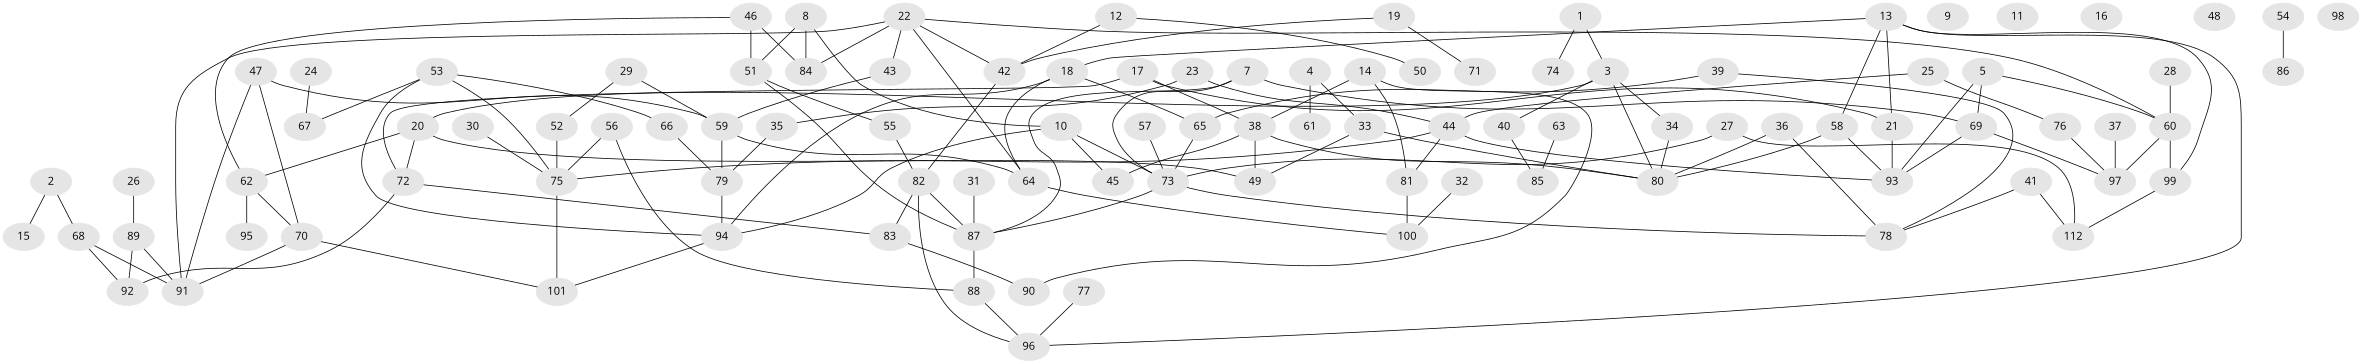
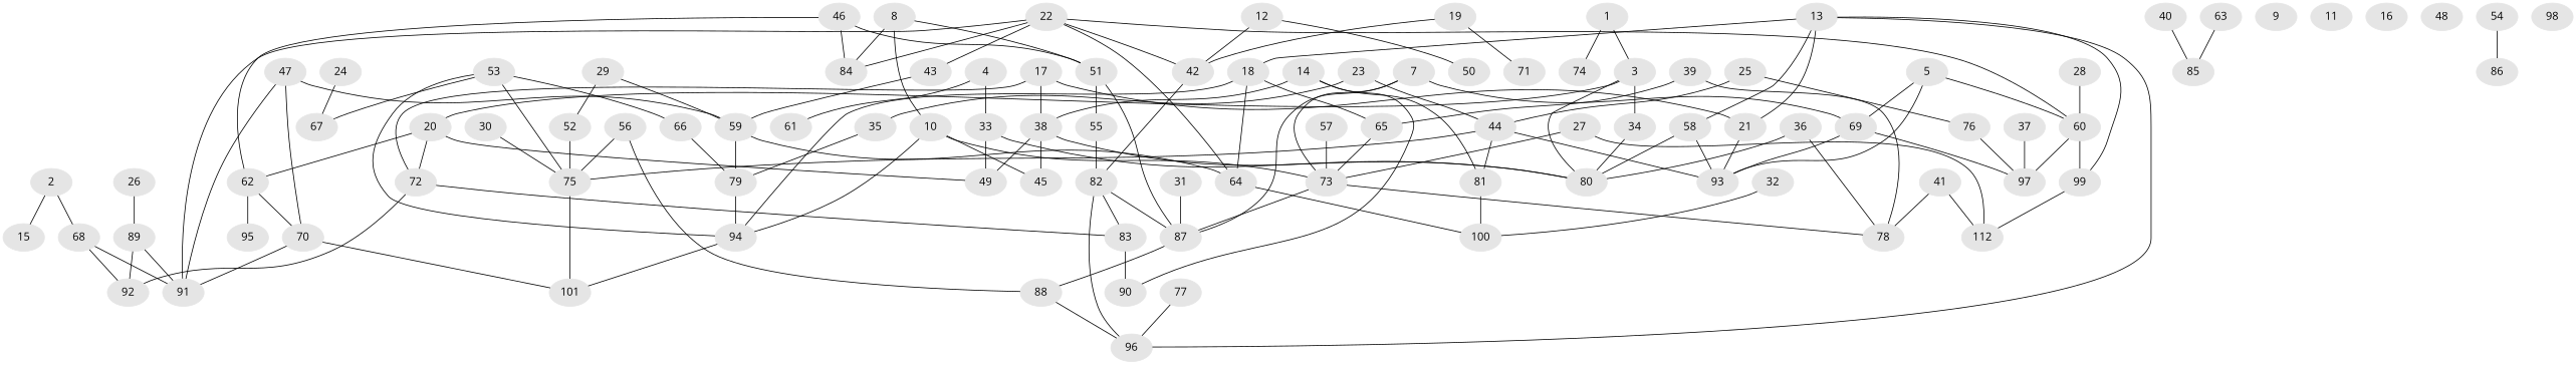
  graph {
    fontname="Open Sans"
    node [color=gray90 fontname="Open Sans" style=filled]
    edge [fontname="Open Sans"]
    1
    3
    74
    20
    34
    40
    80
    2
    15
    68
    91
    92
    72
    49
    62
    85
    4
    33
    61
    5
    60
    69
    93
    99
    97
    76
    7
    73
    87
    78
    88
    8
    10
    51
    84
    45
    94
    55
    9
    101
    11
    12
    42
    50
    82
    13
    18
    21
    58
    96
    64
    65
    n53 [label=112]
    14
    38
    81
    90
    100
    16
    17
    83
    19
    71
    70
    95
    22
    43
    59
    23
    35
    44
    79
    75
    24
    67
    25
    26
    89
    27
    28
    29
    52
    30
    31
    32
    36
    37
    39
    41
    46
    47
    48
    53
    66
    54
    86
    56
    57
    63
    77
    98
    1 -- 3
    1 -- 74
    3 -- 20
    3 -- 34
-   3 -- 40
    3 -- 80
    20 -- 72
    20 -- 49
    20 -- 62
    34 -- 80
    40 -- 85
    2 -- 15
    2 -- 68
    68 -- 91
    68 -- 92
    72 -- 92
    72 -- 83
    62 -- 70
    62 -- 95
    4 -- 33
    4 -- 61
    33 -- 80
    33 -- 49
    5 -- 60
    5 -- 69
    5 -- 93
    60 -- 99
    60 -- 97
    69 -- 93
    69 -- 97
    99 -- n53
    76 -- 97
    7 -- 69
    7 -- 73
    7 -- 87
    73 -- 87
    73 -- 78
    87 -- 88
    88 -- 96
    8 -- 10
    8 -- 51
    8 -- 84
    10 -- 73
    10 -- 45
    10 -- 94
    51 -- 87
    51 -- 55
    94 -- 101
    55 -- 82
    12 -- 42
    12 -- 50
    42 -- 82
    82 -- 87
    82 -- 96
    82 -- 83
    13 -- 99
    13 -- 18
    13 -- 21
    13 -- 58
    13 -- 96
    18 -- 94
    18 -- 64
    18 -- 65
    21 -- 93
    58 -- 80
    58 -- 93
    64 -- 100
    65 -- 73
    14 -- 38
    14 -- 81
    14 -- 90
    38 -- 80
    38 -- 49
    38 -- 45
    81 -- 100
    17 -- 72
    17 -- 21
    17 -- 38
    83 -- 90
    19 -- 42
    19 -- 71
    70 -- 91
    70 -- 101
    22 -- 91
    22 -- 60
    22 -- 84
    22 -- 42
    22 -- 64
    22 -- 43
    43 -- 59
    59 -- 64
    59 -- 79
    23 -- 35
    23 -- 44
    35 -- 79
    44 -- 93
    44 -- 81
    44 -- 75
    79 -- 94
    75 -- 101
    24 -- 67
    25 -- 76
    25 -- 44
    26 -- 89
    89 -- 91
    89 -- 92
    27 -- 73
    27 -- n53
    28 -- 60
    29 -- 59
    29 -- 52
    52 -- 75
    30 -- 75
    31 -- 87
    32 -- 100
    36 -- 80
    36 -- 78
    37 -- 97
    39 -- 78
    39 -- 65
    41 -- 78
    41 -- n53
    46 -- 62
    46 -- 51
    46 -- 84
    47 -- 91
    47 -- 70
    47 -- 59
    53 -- 94
    53 -- 75
    53 -- 67
    53 -- 66
    66 -- 79
    54 -- 86
    56 -- 88
    56 -- 75
    57 -- 73
    63 -- 85
    77 -- 96
  }
